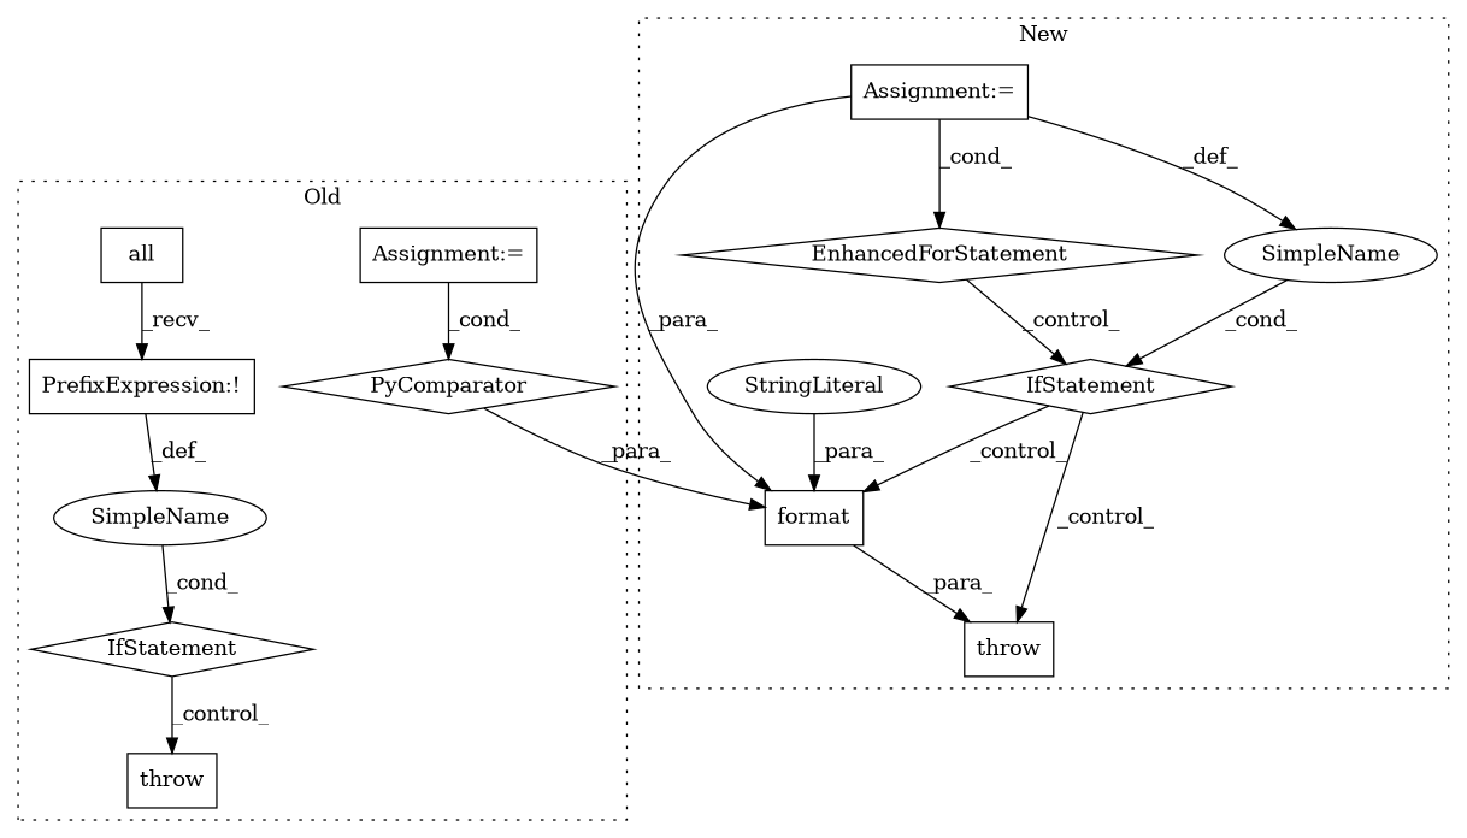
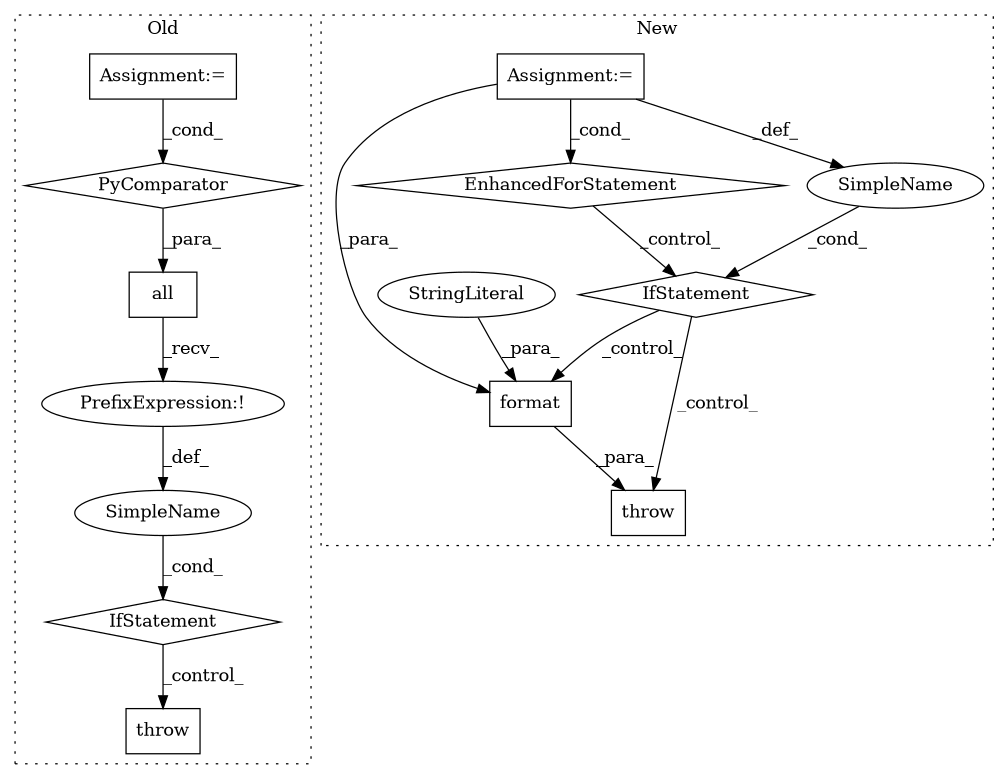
  digraph {
    node [a=32 shape=box]
    n1 [l="13,-3" label=all s="3886,4129"]
    n2 [a=25 l="4,2" label=IfStatement s="3881,4126" shape=diamond]
-   n3 [a=38 l=1 label="PrefixExpression:!" s=3885]
+   n3 [a=38 l=1 label="PrefixExpression:!" s=3885 shape=ellipse]
    n4 [a=42 label=SimpleName shape=ellipse]
    n5 [a=53 l=6 label=throw s=4136]
    n6 [a=7 l=28 label="Assignment:=" s=4095]
    n7 [a=113 l=28 label=PyComparator s=4095 shape=diamond]
    n8 [l="7,1" label=format s="4157,4183"]
    n9 [a=25 l="12,2" label=IfStatement s="3967,4005" shape=diamond]
    n10 [a=42 label=SimpleName shape=ellipse]
    n11 [a=45 l=116 label=StringLiteral s=4040 shape=ellipse]
    n12 [a=53 l=6 label=throw s=4019]
    n13 [a=7 l="63,2" label="Assignment:=" s="3480,3568"]
    n14 [a=70 l="57,2" label=EnhancedForStatement s="3876,3955" shape=diamond]
    subgraph cluster_1 {
      label=Old
      style=dotted
      n1
      n2
      n3
      n4
      n5
      n6
      n7
    }
    subgraph cluster_2 {
      label=New
      style=dotted
      n8
      n9
      n10
      n11
      n12
      n13
      n14
    }
    n1 -> n3 [label=_recv_]
    n2 -> n5 [label=_control_]
    n3 -> n4 [label=_def_]
    n4 -> n2 [label=_cond_]
    n6 -> n7 [label=_cond_]
-   n7 -> n8 [label=_para_]
+   n7 -> n1 [label=_para_]
    n8 -> n12 [label=_para_]
    n9 -> n8 [label=_control_]
    n9 -> n12 [label=_control_]
    n10 -> n9 [label=_cond_]
    n11 -> n8 [label=_para_]
    n13 -> n8 [label=_para_]
    n13 -> n10 [label=_def_]
    n13 -> n14 [label=_cond_]
    n14 -> n9 [label=_control_]
  }
